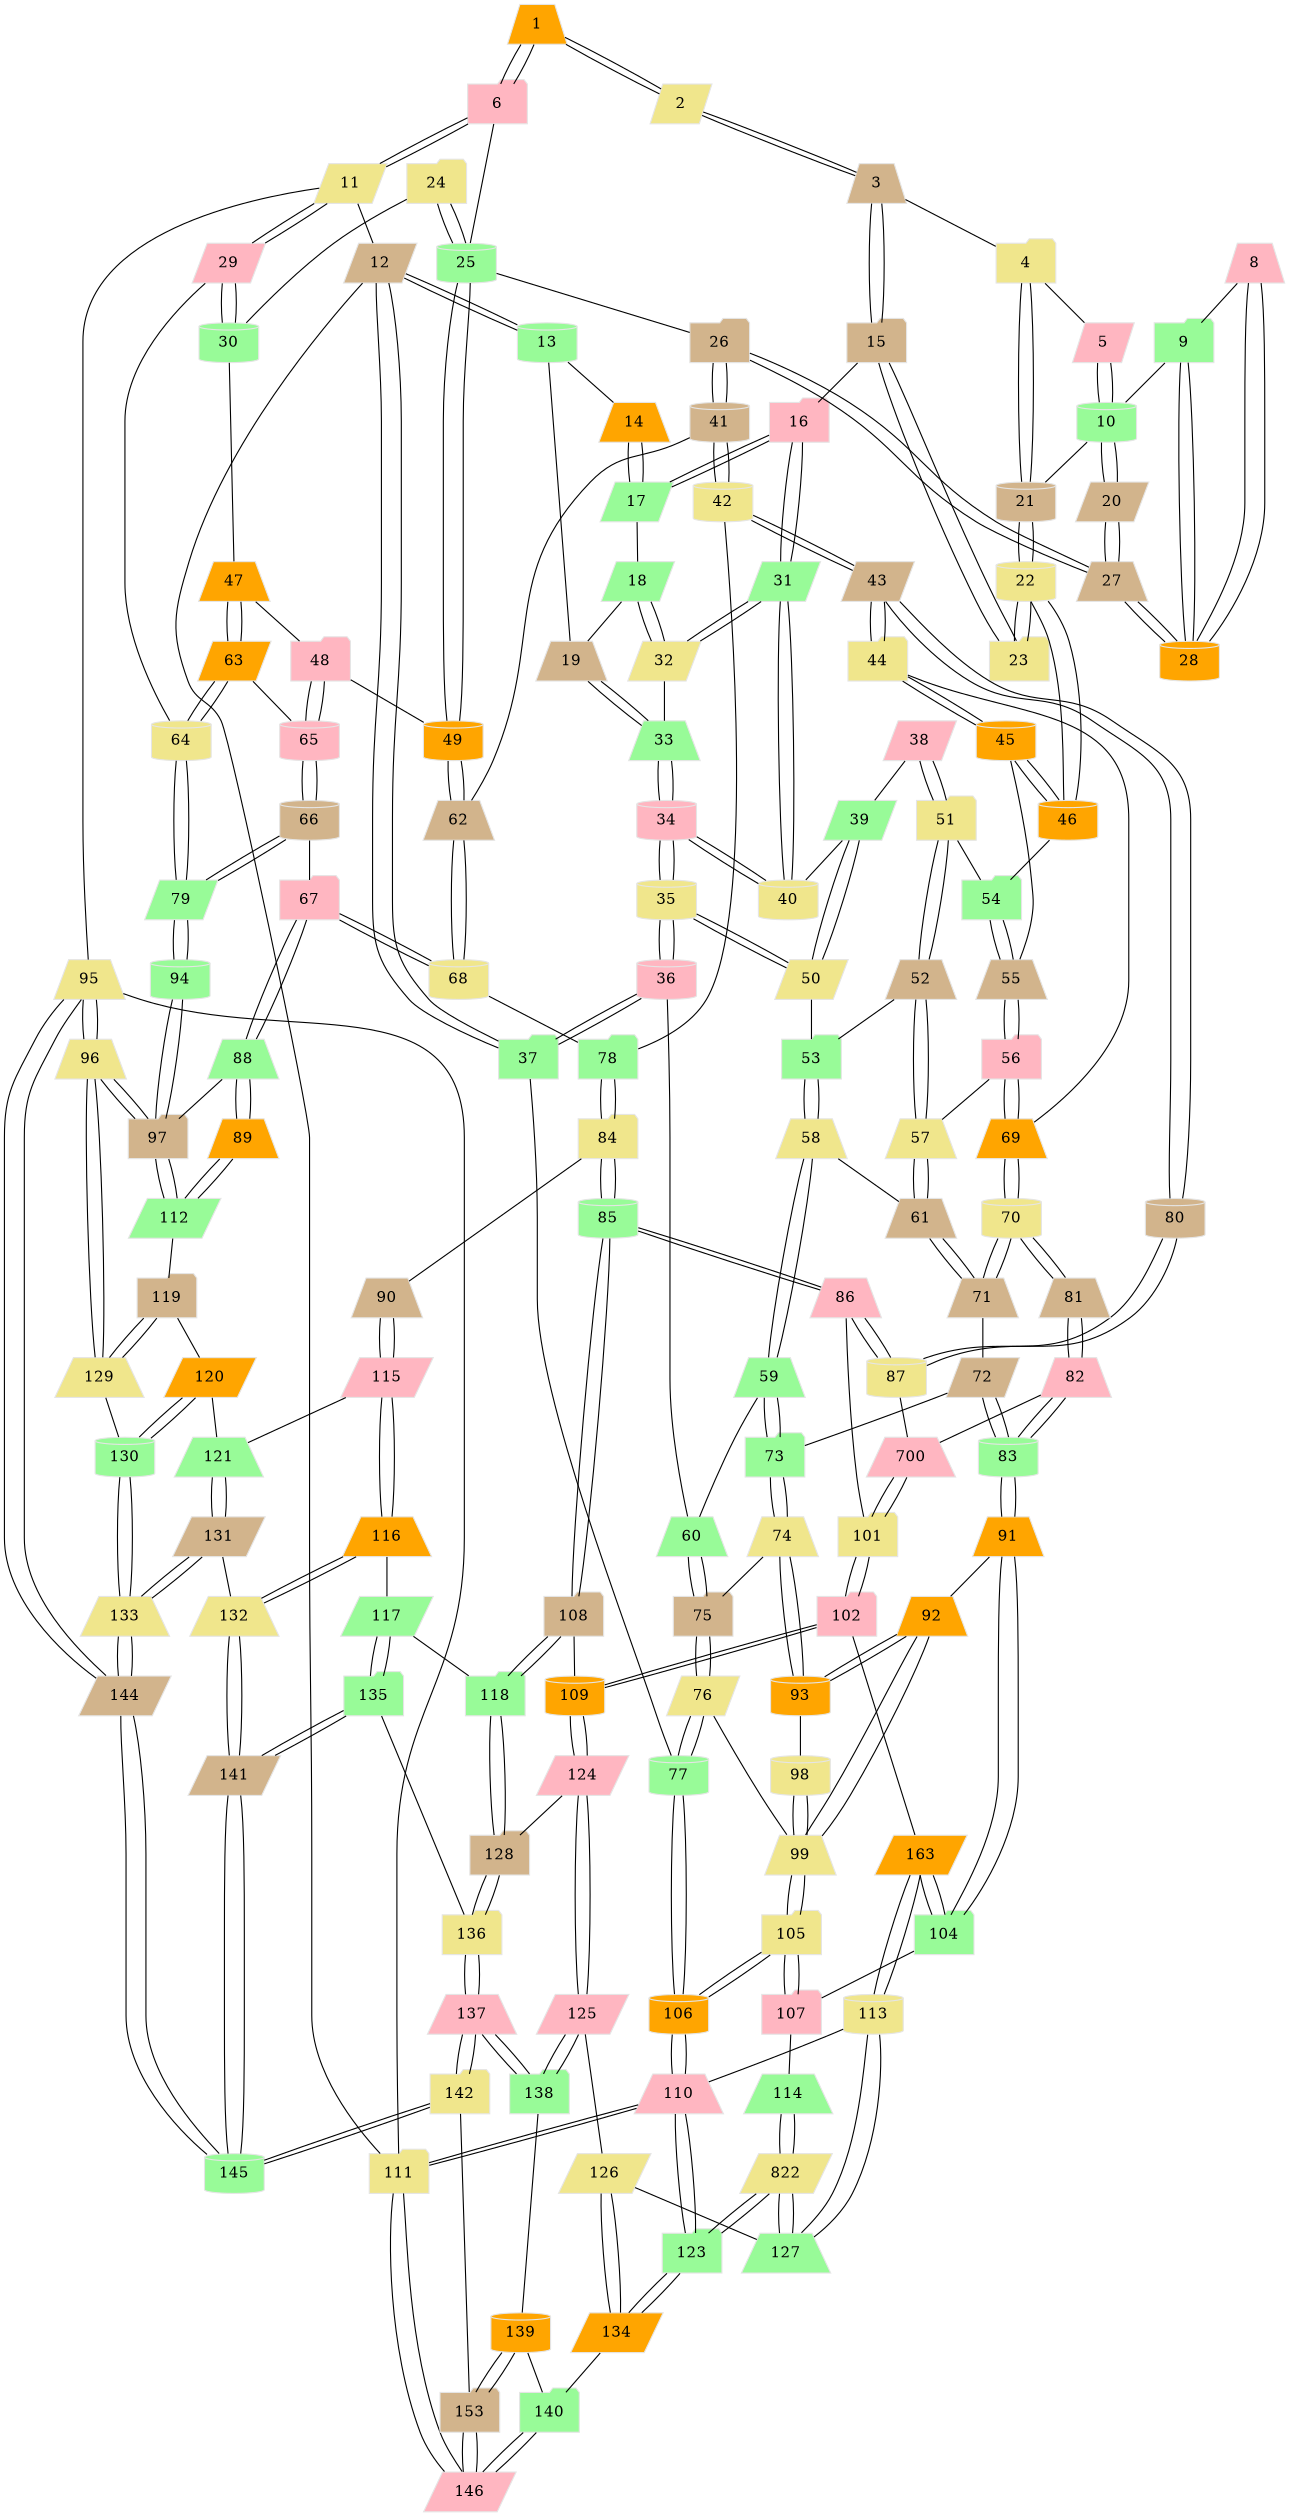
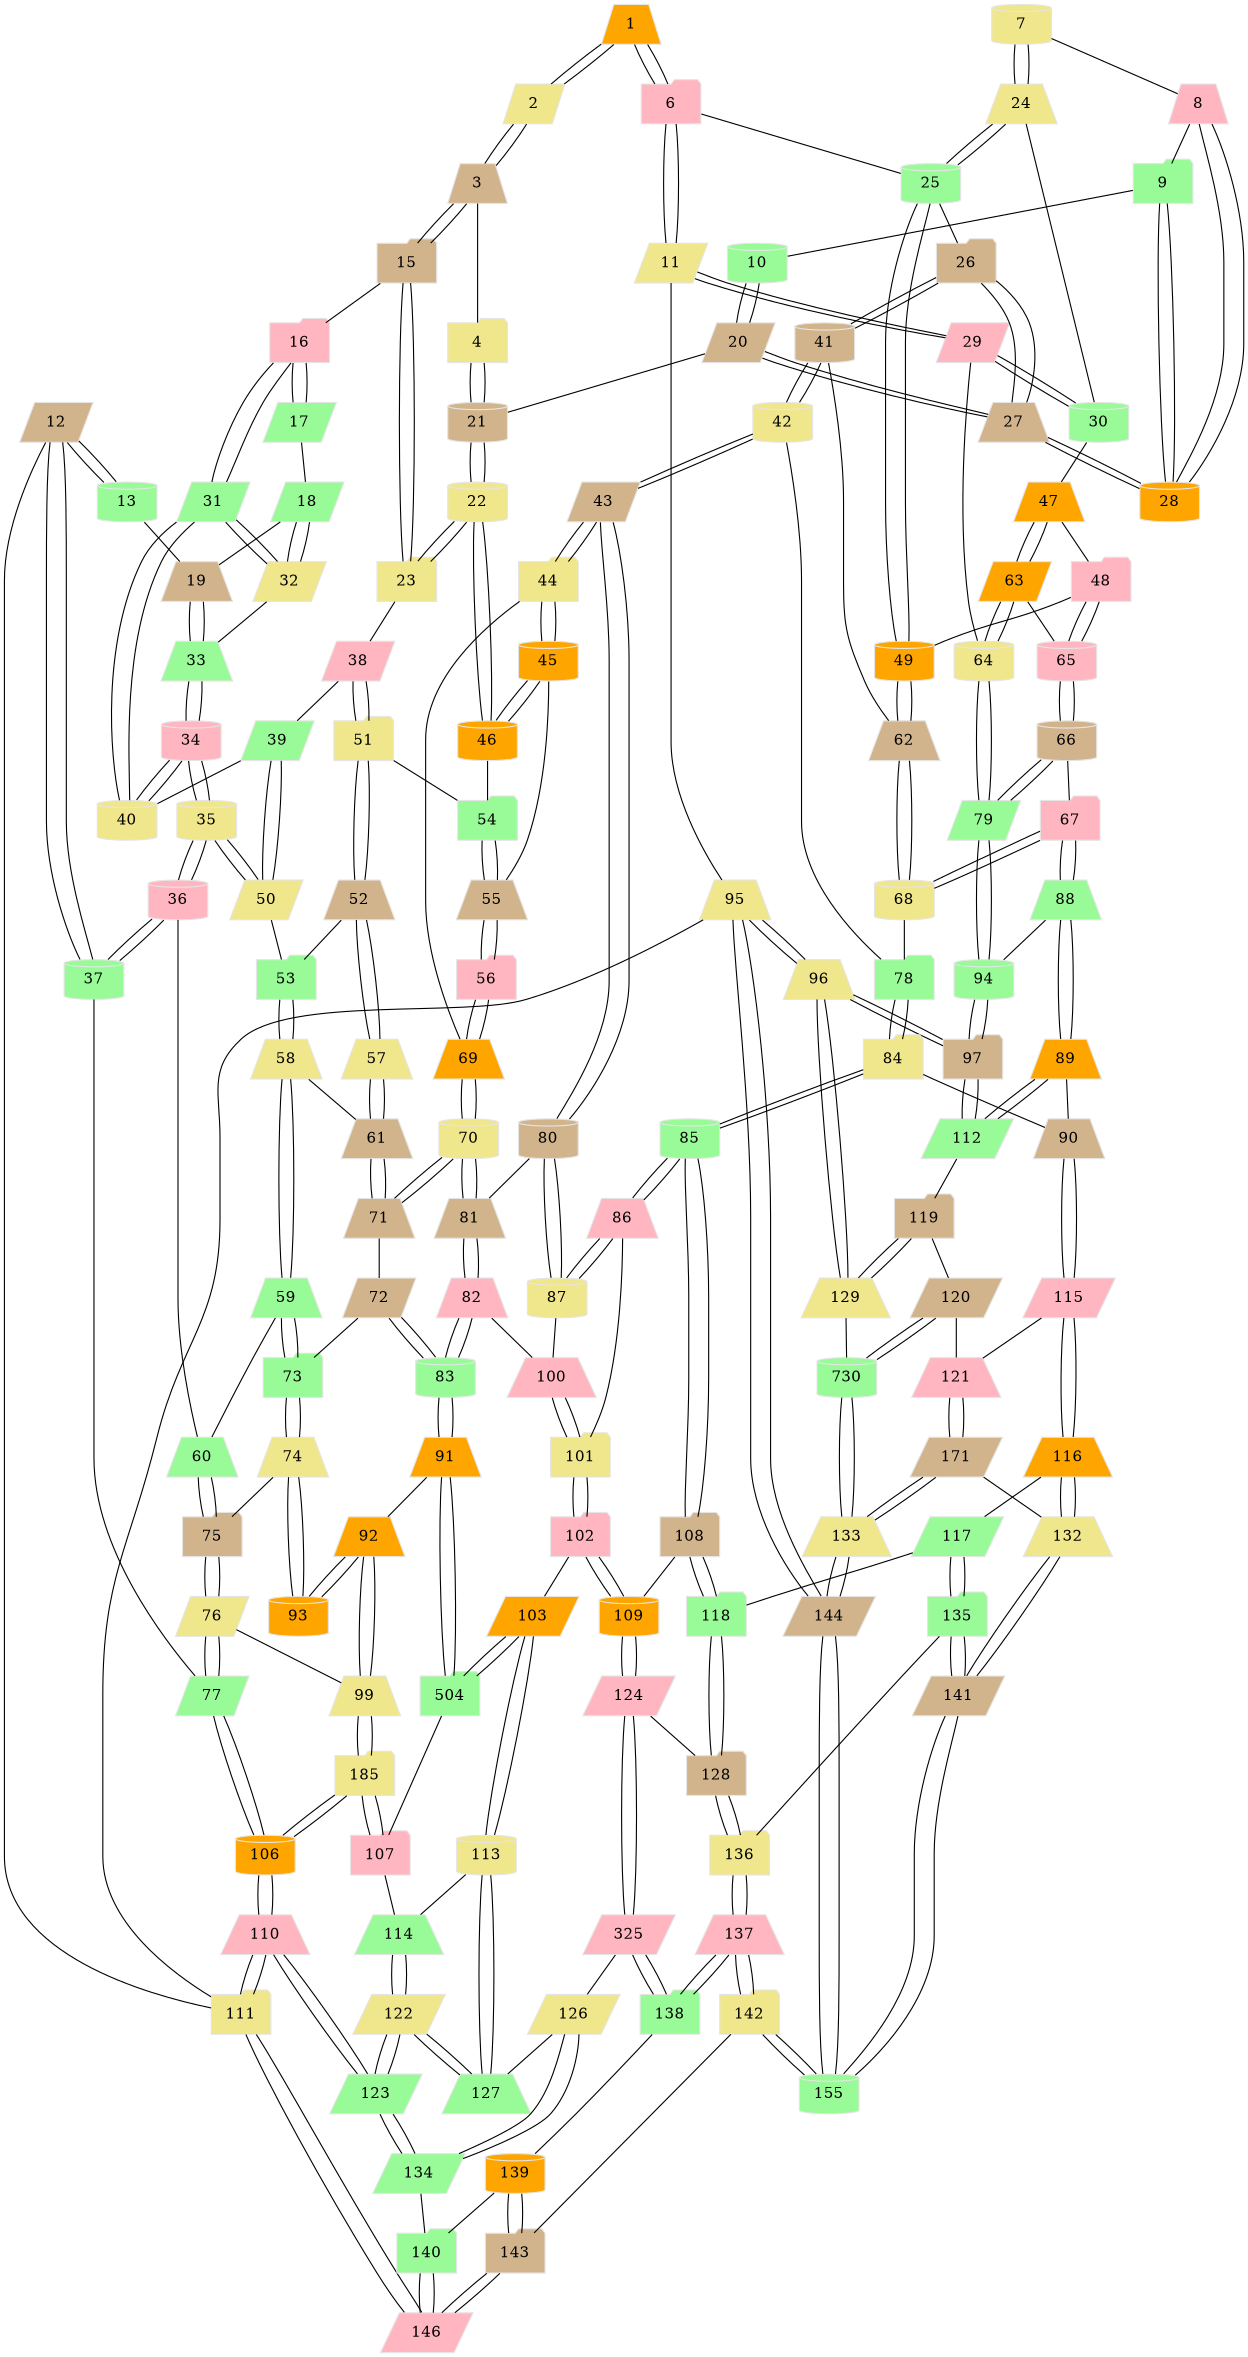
  graph {
    node [color=gray90 fillcolor=khaki shape=trapezium style=filled]
    1 [fillcolor=orange]
    2 [shape=parallelogram]
    6 [fillcolor=lightpink shape=folder]
    3 [fillcolor=tan]
    11 [shape=parallelogram]
    25 [fillcolor=palegreen shape=cylinder]
    4 [shape=folder]
    15 [fillcolor=tan shape=folder]
-   5 [fillcolor=lightpink shape=parallelogram]
    21 [fillcolor=tan shape=cylinder]
    16 [fillcolor=lightpink shape=folder]
    23 [shape=folder]
    10 [fillcolor=palegreen shape=cylinder]
    22 [shape=cylinder]
    20 [fillcolor=tan shape=parallelogram]
+   7 [shape=cylinder]
    8 [fillcolor=lightpink]
-   24 [shape=folder]
+   24
    12 [fillcolor=tan shape=parallelogram]
    29 [fillcolor=lightpink shape=parallelogram]
    95
    9 [fillcolor=palegreen shape=folder]
    28 [fillcolor=orange shape=cylinder]
    30 [fillcolor=palegreen shape=cylinder]
    27 [fillcolor=tan]
    13 [fillcolor=palegreen shape=cylinder]
-   37 [fillcolor=palegreen shape=folder]
+   37 [fillcolor=palegreen shape=cylinder]
    111 [shape=folder]
    64 [shape=cylinder]
    96
    144 [fillcolor=tan shape=parallelogram]
-   14 [fillcolor=orange]
    19 [fillcolor=tan]
-   77 [fillcolor=palegreen shape=cylinder]
+   77 [fillcolor=palegreen shape=parallelogram]
    146 [fillcolor=lightpink shape=parallelogram]
    17 [fillcolor=palegreen shape=parallelogram]
    33 [fillcolor=palegreen]
    18 [fillcolor=palegreen shape=parallelogram]
    31 [fillcolor=palegreen shape=parallelogram]
    38 [fillcolor=lightpink shape=parallelogram]
    32 [shape=parallelogram]
    40 [shape=cylinder]
    34 [fillcolor=lightpink shape=cylinder]
    46 [fillcolor=orange shape=cylinder]
    54 [fillcolor=palegreen shape=folder]
    39 [fillcolor=palegreen shape=parallelogram]
    51 [shape=folder]
    26 [fillcolor=tan shape=folder]
    49 [fillcolor=orange shape=cylinder]
    47 [fillcolor=orange]
    41 [fillcolor=tan shape=cylinder]
    62 [fillcolor=tan]
    42 [shape=cylinder]
    79 [fillcolor=palegreen shape=parallelogram]
    48 [fillcolor=lightpink shape=folder]
    63 [fillcolor=orange shape=parallelogram]
    35 [shape=cylinder]
    36 [fillcolor=lightpink shape=cylinder]
    50 [shape=parallelogram]
    60 [fillcolor=palegreen]
    53 [fillcolor=palegreen shape=folder]
    75 [fillcolor=tan shape=folder]
    106 [fillcolor=orange shape=cylinder]
    52 [fillcolor=tan]
    43 [fillcolor=tan shape=parallelogram]
    78 [fillcolor=palegreen shape=folder]
    68 [shape=cylinder]
    44 [shape=folder]
    80 [fillcolor=tan shape=cylinder]
    84 [shape=folder]
    45 [fillcolor=orange shape=cylinder]
    69 [fillcolor=orange]
    81 [fillcolor=tan]
    87 [shape=cylinder]
    55 [fillcolor=tan]
    70 [shape=cylinder]
    56 [fillcolor=lightpink shape=folder]
    65 [fillcolor=lightpink shape=cylinder]
    66 [fillcolor=tan shape=cylinder]
    58
    57
    61 [fillcolor=tan]
    59 [fillcolor=palegreen]
    71 [fillcolor=tan]
    73 [fillcolor=palegreen shape=folder]
    74
    76 [shape=parallelogram]
    72 [fillcolor=tan shape=parallelogram]
    94 [fillcolor=palegreen shape=cylinder]
    67 [fillcolor=lightpink shape=folder]
    88 [fillcolor=palegreen]
    89 [fillcolor=orange]
    82 [fillcolor=lightpink]
    83 [fillcolor=palegreen shape=cylinder]
    91 [fillcolor=orange]
    93 [fillcolor=orange shape=cylinder]
-   98 [shape=cylinder]
    99
    110 [fillcolor=lightpink]
    85 [fillcolor=palegreen shape=cylinder]
    90 [fillcolor=tan]
    97 [fillcolor=tan shape=folder]
-   100 [fillcolor=lightpink label=700]
+   100 [fillcolor=lightpink]
    101 [shape=folder]
    92 [fillcolor=orange]
-   104 [fillcolor=palegreen shape=folder]
+   104 [fillcolor=palegreen shape=folder label=504]
    86 [fillcolor=lightpink]
    108 [fillcolor=tan shape=folder]
    115 [fillcolor=lightpink shape=parallelogram]
    109 [fillcolor=orange shape=cylinder]
    118 [fillcolor=palegreen shape=folder]
    102 [fillcolor=lightpink shape=folder]
    112 [fillcolor=palegreen shape=parallelogram]
    119 [fillcolor=tan shape=folder]
    116 [fillcolor=orange]
-   121 [fillcolor=palegreen]
+   121 [fillcolor=lightpink]
    107 [fillcolor=lightpink shape=folder]
-   105 [shape=folder]
+   105 [shape=folder label=185]
    129
-   145 [fillcolor=palegreen shape=cylinder]
-   130 [fillcolor=palegreen shape=cylinder]
-   103 [fillcolor=orange shape=parallelogram label=163]
+   145 [fillcolor=palegreen shape=cylinder label=155]
+   130 [fillcolor=palegreen shape=cylinder label=730]
+   103 [fillcolor=orange shape=parallelogram]
    113 [shape=cylinder]
    124 [fillcolor=lightpink shape=parallelogram]
    114 [fillcolor=palegreen]
    127 [fillcolor=palegreen]
-   123 [fillcolor=palegreen shape=folder]
-   122 [shape=parallelogram label=822]
+   123 [fillcolor=palegreen shape=parallelogram]
+   122 [shape=parallelogram]
    128 [fillcolor=tan shape=folder]
-   125 [fillcolor=lightpink shape=parallelogram]
-   134 [fillcolor=orange shape=parallelogram]
-   120 [fillcolor=orange shape=parallelogram]
+   125 [fillcolor=lightpink shape=parallelogram label=325]
+   134 [fillcolor=palegreen shape=parallelogram]
+   120 [fillcolor=tan shape=parallelogram]
    117 [fillcolor=palegreen shape=parallelogram]
    132
-   131 [fillcolor=tan shape=parallelogram]
+   131 [fillcolor=tan shape=parallelogram label=171]
    135 [fillcolor=palegreen shape=folder]
    141 [fillcolor=tan shape=parallelogram]
    136 [shape=folder]
    133
    140 [fillcolor=palegreen shape=folder]
    126 [shape=parallelogram]
    138 [fillcolor=palegreen shape=folder]
    139 [fillcolor=orange shape=cylinder]
    137 [fillcolor=lightpink]
    142 [shape=folder]
-   143 [fillcolor=tan shape=folder label=153]
+   143 [fillcolor=tan shape=folder]
    1 -- 2
    1 -- 2
    1 -- 6
    1 -- 6
    2 -- 3
    2 -- 3
    6 -- 11
    6 -- 11
    6 -- 25
    3 -- 4
    3 -- 15
    3 -- 15
-   11 -- 12
    11 -- 29
    11 -- 29
    11 -- 95
    25 -- 26
    25 -- 49
    25 -- 49
-   4 -- 5
    4 -- 21
    4 -- 21
    15 -- 16
    15 -- 23
    15 -- 23
-   5 -- 10
-   5 -- 10
    21 -- 22
    21 -- 22
    16 -- 17
    16 -- 17
    16 -- 31
    16 -- 31
+   23 -- 38
    10 -- 20
    10 -- 20
    22 -- 23
    22 -- 23
    22 -- 46
    22 -- 46
-   10 -- 21
+   20 -- 21
    20 -- 27
    20 -- 27
+   7 -- 8
+   7 -- 24
+   7 -- 24
    8 -- 9
    8 -- 28
    8 -- 28
    24 -- 25
    24 -- 25
    24 -- 30
    12 -- 13
    12 -- 13
    12 -- 37
    12 -- 37
    12 -- 111
    29 -- 30
    29 -- 30
    29 -- 64
    95 -- 111
    95 -- 96
    95 -- 96
    95 -- 144
    95 -- 144
    9 -- 10
    9 -- 28
    9 -- 28
    30 -- 47
    27 -- 28
    27 -- 28
-   13 -- 14
    13 -- 19
    37 -- 77
    111 -- 146
    111 -- 146
    64 -- 79
    64 -- 79
    96 -- 97
    96 -- 97
    96 -- 129
    96 -- 129
    144 -- 145
    144 -- 145
-   14 -- 17
-   14 -- 17
    19 -- 33
    19 -- 33
    77 -- 106
    77 -- 106
    17 -- 18
    33 -- 34
    33 -- 34
    18 -- 19
    18 -- 32
    18 -- 32
    31 -- 32
    31 -- 32
    31 -- 40
    31 -- 40
    38 -- 39
    38 -- 51
    38 -- 51
    32 -- 33
    34 -- 40
    34 -- 40
    34 -- 35
    34 -- 35
    46 -- 54
    54 -- 55
    54 -- 55
    39 -- 40
    39 -- 50
    39 -- 50
    51 -- 54
    51 -- 52
    51 -- 52
    26 -- 27
    26 -- 27
    26 -- 41
    26 -- 41
    49 -- 62
    49 -- 62
    47 -- 48
    47 -- 63
    47 -- 63
    41 -- 62
    41 -- 42
    41 -- 42
    62 -- 68
    62 -- 68
    42 -- 43
    42 -- 43
    42 -- 78
    79 -- 94
    79 -- 94
    48 -- 49
    48 -- 65
    48 -- 65
    63 -- 64
    63 -- 64
    63 -- 65
    35 -- 36
    35 -- 36
    35 -- 50
    35 -- 50
    36 -- 37
    36 -- 37
    36 -- 60
    50 -- 53
    60 -- 75
    60 -- 75
    53 -- 58
    53 -- 58
    75 -- 76
    75 -- 76
    106 -- 110
    106 -- 110
    52 -- 53
    52 -- 57
    52 -- 57
    43 -- 44
    43 -- 44
    43 -- 80
    43 -- 80
    78 -- 84
    78 -- 84
    68 -- 78
    44 -- 45
    44 -- 45
    44 -- 69
+   80 -- 81
    80 -- 87
    80 -- 87
    84 -- 85
    84 -- 85
    84 -- 90
    45 -- 46
    45 -- 46
    45 -- 55
    69 -- 70
    69 -- 70
    81 -- 82
    81 -- 82
    87 -- 100
    55 -- 56
    55 -- 56
    70 -- 81
    70 -- 81
    70 -- 71
    70 -- 71
    56 -- 69
    56 -- 69
-   56 -- 57
    65 -- 66
    65 -- 66
    66 -- 79
    66 -- 79
    66 -- 67
    58 -- 61
    58 -- 59
    58 -- 59
    57 -- 61
    57 -- 61
    61 -- 71
    61 -- 71
    59 -- 60
    59 -- 73
    59 -- 73
    71 -- 72
    73 -- 74
    73 -- 74
    74 -- 75
    74 -- 93
    74 -- 93
    76 -- 77
    76 -- 77
    76 -- 99
    72 -- 73
    72 -- 83
    72 -- 83
    94 -- 97
    94 -- 97
    67 -- 68
    67 -- 68
    67 -- 88
    67 -- 88
-   88 -- 97
+   88 -- 94
    88 -- 89
    88 -- 89
+   89 -- 90
    89 -- 112
    89 -- 112
    82 -- 83
    82 -- 83
    82 -- 100
    83 -- 91
    83 -- 91
    91 -- 92
    91 -- 104
    91 -- 104
-   93 -- 98
-   98 -- 99
-   98 -- 99
    99 -- 105
    99 -- 105
    110 -- 111
    110 -- 111
    110 -- 123
    110 -- 123
    85 -- 86
    85 -- 86
    85 -- 108
    85 -- 108
    90 -- 115
    90 -- 115
    97 -- 112
    97 -- 112
    100 -- 101
    100 -- 101
    101 -- 102
    101 -- 102
    92 -- 93
    92 -- 93
    92 -- 99
    92 -- 99
    104 -- 107
    86 -- 87
    86 -- 87
    86 -- 101
    108 -- 109
    108 -- 118
    108 -- 118
    115 -- 116
    115 -- 116
    115 -- 121
    109 -- 124
    109 -- 124
    118 -- 128
    118 -- 128
    102 -- 109
    102 -- 109
    102 -- 103
    112 -- 119
    119 -- 129
    119 -- 129
    119 -- 120
    116 -- 117
    116 -- 132
    116 -- 132
    121 -- 131
    121 -- 131
    107 -- 114
    105 -- 106
    105 -- 106
    105 -- 107
    105 -- 107
    129 -- 130
    130 -- 133
    130 -- 133
    103 -- 104
    103 -- 104
    103 -- 113
    103 -- 113
-   113 -- 110
+   113 -- 114
    113 -- 127
    113 -- 127
    124 -- 128
    124 -- 125
    124 -- 125
    114 -- 122
    114 -- 122
    123 -- 134
    123 -- 134
    122 -- 127
    122 -- 127
    122 -- 123
    122 -- 123
    128 -- 136
    128 -- 136
    125 -- 126
    125 -- 138
    125 -- 138
    134 -- 140
    120 -- 121
    120 -- 130
    120 -- 130
    117 -- 118
    117 -- 135
    117 -- 135
    132 -- 141
    132 -- 141
    131 -- 132
    131 -- 133
    131 -- 133
    135 -- 141
    135 -- 141
    135 -- 136
    141 -- 145
    141 -- 145
    136 -- 137
    136 -- 137
    133 -- 144
    133 -- 144
    140 -- 146
    140 -- 146
    126 -- 127
    126 -- 134
    126 -- 134
    138 -- 139
    139 -- 140
    139 -- 143
    139 -- 143
    137 -- 138
    137 -- 138
    137 -- 142
    137 -- 142
    142 -- 145
    142 -- 145
    142 -- 143
    143 -- 146
    143 -- 146
  }
